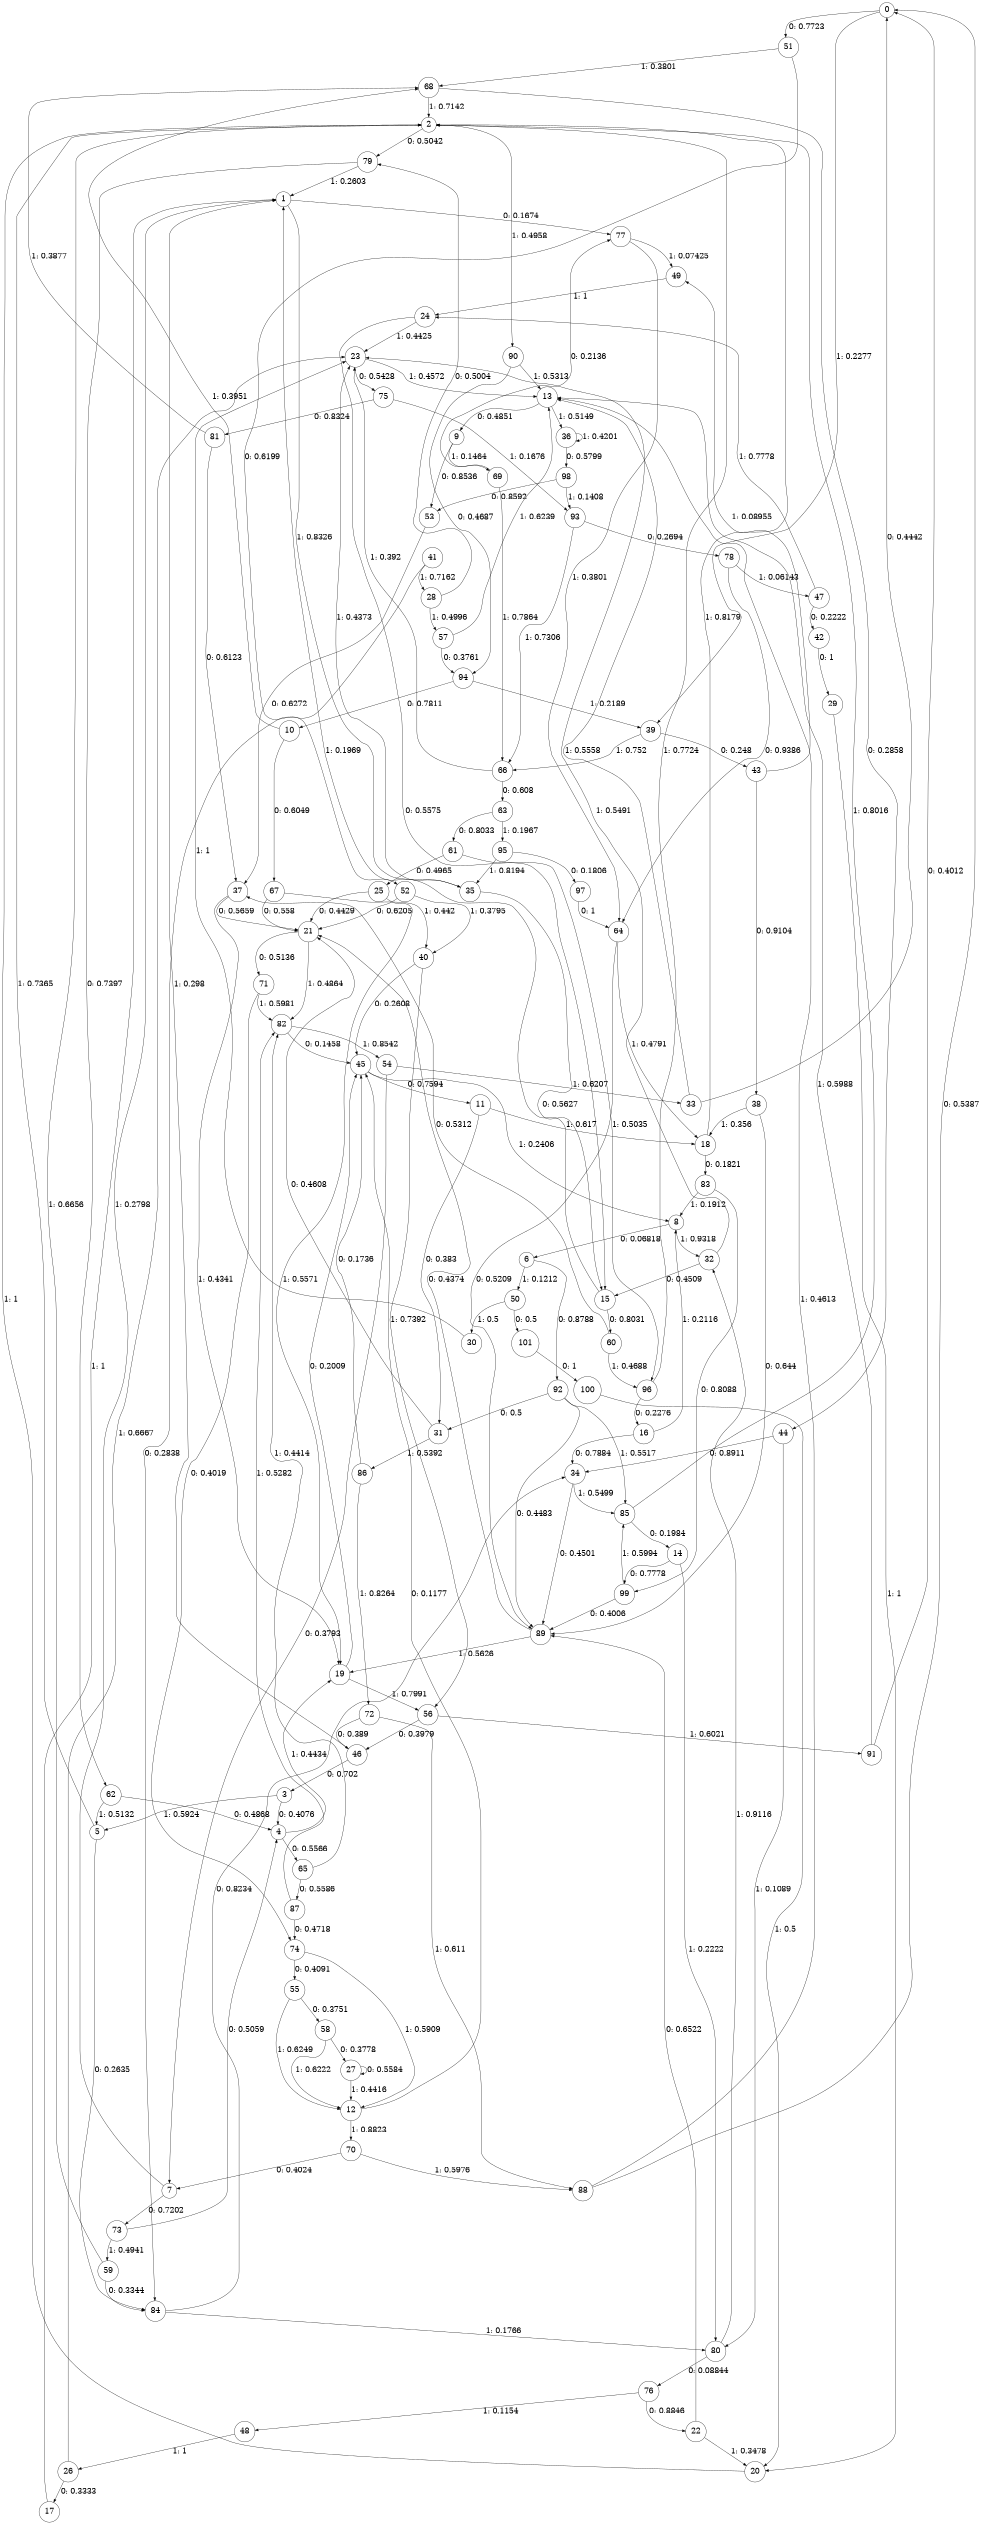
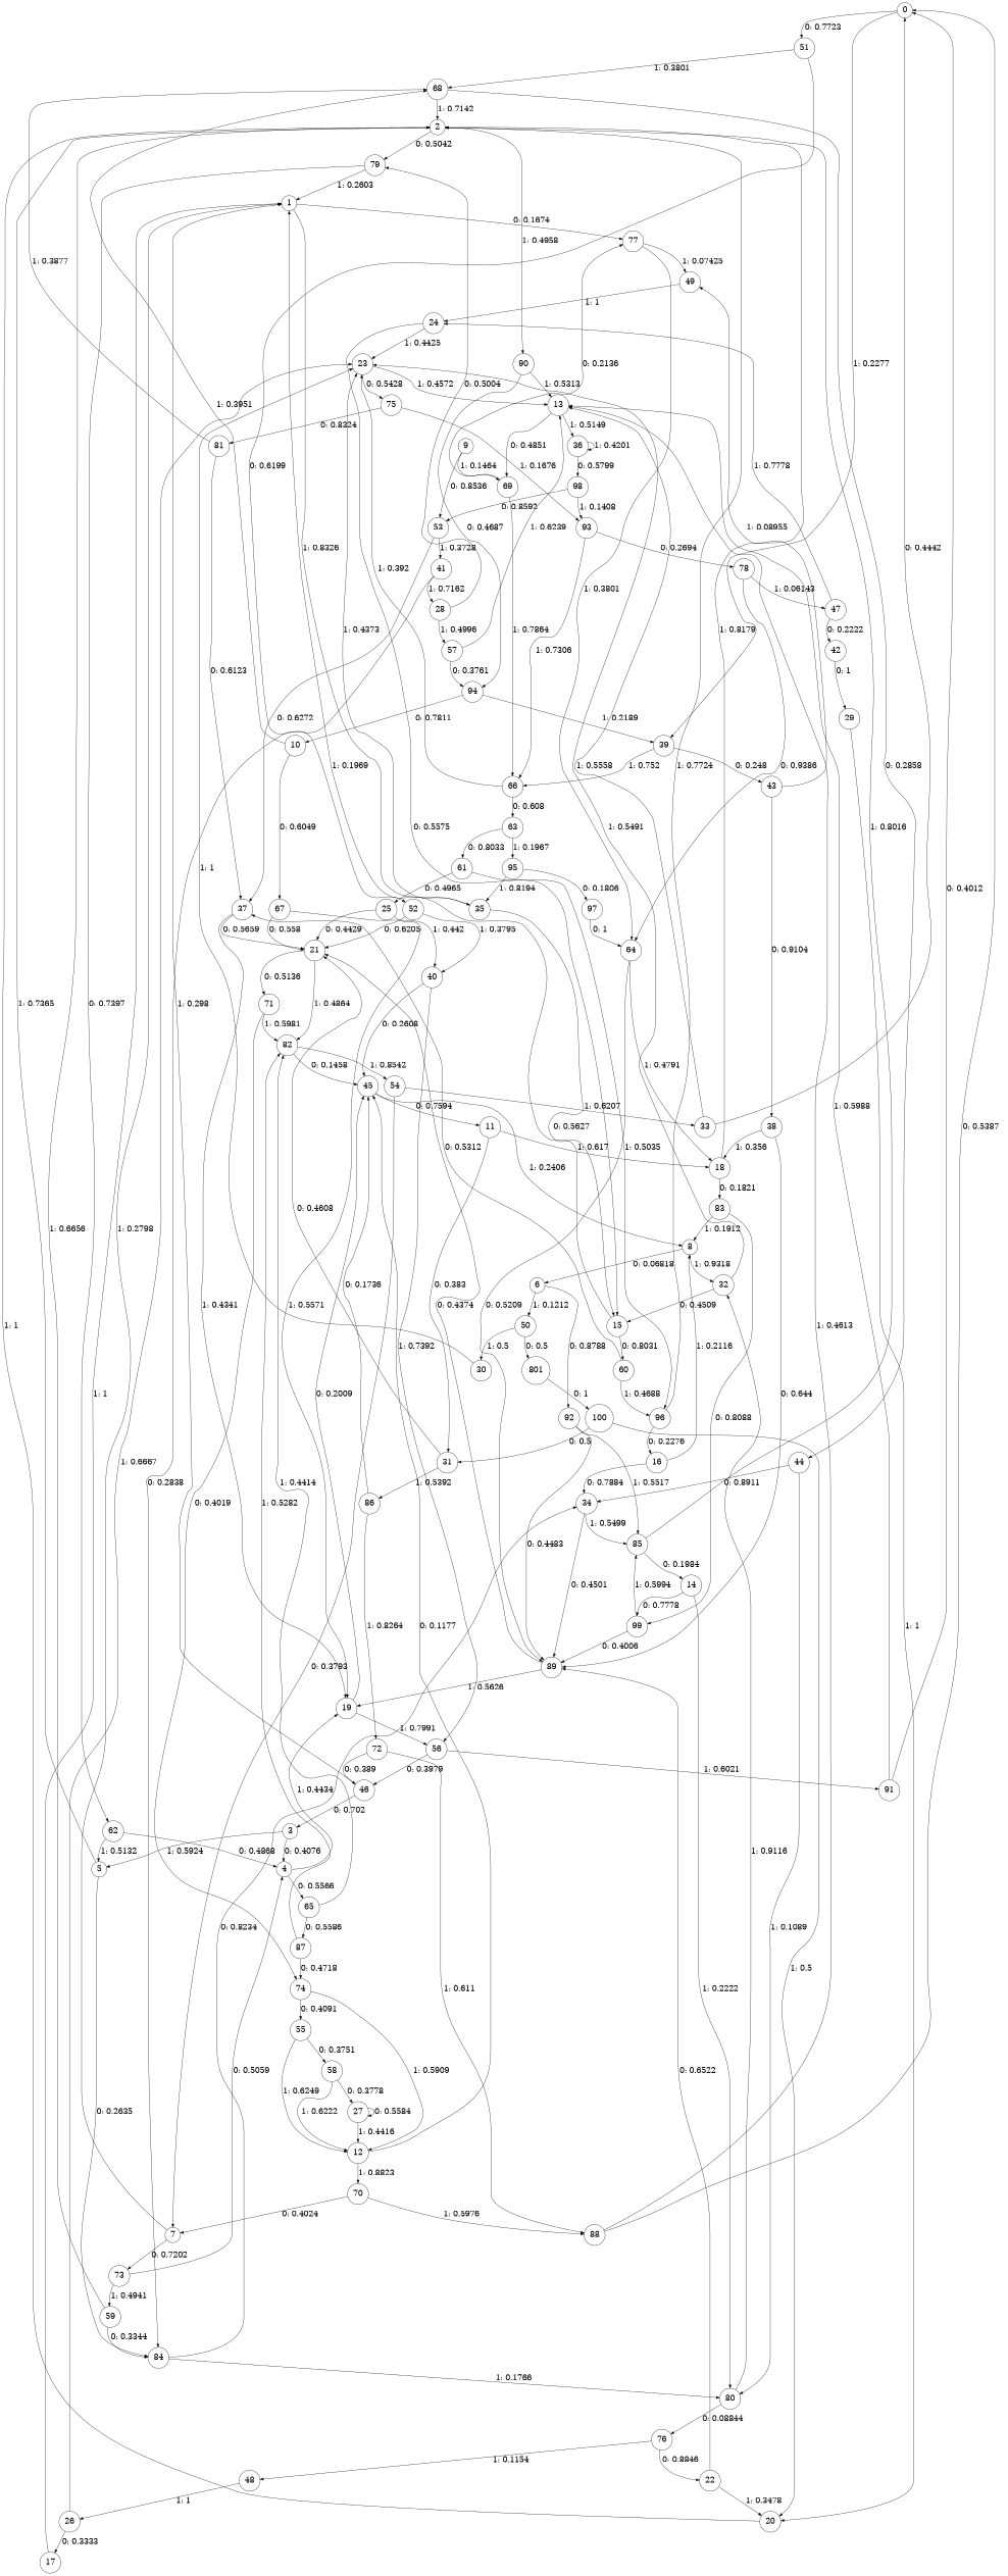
  digraph {
    node [fontsize=24 shape=circle]
    edge [fontsize=24]
    0
    51
    39
    68
    52
    43
    66
    2
    44
    21
    40
    49
    38
    23
    63
    1
    77
    35
    64
    15
    24
    89
    18
    60
    13
    75
    79
    90
    62
    94
    4
    5
    9
    36
    10
    3
    65
    19
    84
    82
    87
    45
    56
    80
    34
    54
    74
    8
    11
    46
    91
    32
    76
    85
    6
    92
    50
    30
-   101
+   101 [label=801]
    14
    100
    7
    73
    59
    53
    69
    37
    41
    28
    67
    71
    31
    86
    83
    72
    99
    12
    70
    88
    98
    93
    22
    48
    96
    16
    17
    20
    55
    33
    81
    78
    25
    26
    27
    57
    29
    61
    95
    42
    47
    58
    97
    0 -> 51 [label="0: 0.7723   "]
    0 -> 39 [label="1: 0.2277   "]
    51 -> 68 [label="1: 0.3801   "]
    51 -> 52 [label="0: 0.6199   "]
    39 -> 43 [label="0: 0.248    "]
    39 -> 66 [label="1: 0.752    "]
    68 -> 2 [label="1: 0.7142   "]
    68 -> 44 [label="0: 0.2858   "]
    52 -> 21 [label="0: 0.6205   "]
    52 -> 40 [label="1: 0.3795   "]
    43 -> 49 [label="1: 0.08955  "]
    43 -> 38 [label="0: 0.9104   "]
    66 -> 23 [label="1: 0.392    "]
    66 -> 63 [label="0: 0.608    "]
    2 -> 79 [label="0: 0.5042   "]
    2 -> 90 [label="1: 0.4958   "]
    44 -> 80 [label="1: 0.1089   "]
    44 -> 34 [label="0: 0.8911   "]
    21 -> 82 [label="1: 0.4864   "]
    21 -> 71 [label="0: 0.5136   "]
    40 -> 45 [label="0: 0.2608   "]
    40 -> 56 [label="1: 0.7392   "]
    49 -> 24 [label="1: 1        "]
    38 -> 89 [label="0: 0.644    "]
    38 -> 18 [label="1: 0.356    "]
    23 -> 13 [label="1: 0.4572   "]
    23 -> 75 [label="0: 0.5428   "]
    63 -> 61 [label="0: 0.8033   "]
    63 -> 95 [label="1: 0.1967   "]
    1 -> 77 [label="0: 0.1674   "]
    1 -> 35 [label="1: 0.8326   "]
    77 -> 49 [label="1: 0.07425  "]
    77 -> 64 [label="1: 0.3801   "]
    35 -> 23 [label="1: 0.4373   "]
    35 -> 15 [label="0: 0.5627   "]
    64 -> 89 [label="0: 0.5209   "]
    64 -> 18 [label="1: 0.4791   "]
    15 -> 1 [label="1: 0.1969   "]
    15 -> 60 [label="0: 0.8031   "]
    24 -> 23 [label="1: 0.4425   "]
    24 -> 15 [label="0: 0.5575   "]
    89 -> 21 [label="0: 0.4374   "]
    89 -> 19 [label="1: 0.5626   "]
    18 -> 2 [label="1: 0.8179   "]
    18 -> 83 [label="0: 0.1821   "]
    60 -> 37 [label="0: 0.5312   "]
    60 -> 96 [label="1: 0.4688   "]
-   13 -> 9 [label="0: 0.4851   "]
+   13 -> 69 [label="0: 0.4851   "]
    13 -> 36 [label="1: 0.5149   "]
    75 -> 93 [label="1: 0.1676   "]
    75 -> 81 [label="0: 0.8324   "]
    79 -> 1 [label="1: 0.2603   "]
    79 -> 62 [label="0: 0.7397   "]
    90 -> 13 [label="1: 0.5313   "]
    90 -> 94 [label="0: 0.4687   "]
    62 -> 4 [label="0: 0.4868   "]
    62 -> 5 [label="1: 0.5132   "]
    94 -> 39 [label="1: 0.2189   "]
    94 -> 10 [label="0: 0.7811   "]
    4 -> 65 [label="0: 0.5566   "]
    4 -> 19 [label="1: 0.4434   "]
    5 -> 2 [label="1: 0.7365   "]
    5 -> 84 [label="0: 0.2635   "]
    9 -> 53 [label="0: 0.8536   "]
    9 -> 69 [label="1: 0.1464   "]
    36 -> 36 [label="1: 0.4201   "]
    36 -> 98 [label="0: 0.5799   "]
    10 -> 68 [label="1: 0.3951   "]
    10 -> 67 [label="0: 0.6049   "]
    3 -> 4 [label="0: 0.4076   "]
    3 -> 5 [label="1: 0.5924   "]
    65 -> 82 [label="1: 0.4414   "]
    65 -> 87 [label="0: 0.5586   "]
    19 -> 45 [label="0: 0.2009   "]
    19 -> 56 [label="1: 0.7991   "]
    84 -> 80 [label="1: 0.1766   "]
    84 -> 34 [label="0: 0.8234   "]
    82 -> 45 [label="0: 0.1458   "]
    82 -> 54 [label="1: 0.8542   "]
    87 -> 82 [label="1: 0.5282   "]
    87 -> 74 [label="0: 0.4718   "]
    45 -> 8 [label="1: 0.2406   "]
    45 -> 11 [label="0: 0.7594   "]
    56 -> 46 [label="0: 0.3979   "]
    56 -> 91 [label="1: 0.6021   "]
    80 -> 32 [label="1: 0.9116   "]
    80 -> 76 [label="0: 0.08844  "]
    34 -> 89 [label="0: 0.4501   "]
    34 -> 85 [label="1: 0.5499   "]
    54 -> 7 [label="0: 0.3793   "]
    54 -> 33 [label="1: 0.6207   "]
    74 -> 12 [label="1: 0.5909   "]
    74 -> 55 [label="0: 0.4091   "]
    8 -> 32 [label="1: 0.9318   "]
    8 -> 6 [label="0: 0.06818  "]
    11 -> 18 [label="1: 0.617    "]
    11 -> 31 [label="0: 0.383    "]
    46 -> 1 [label="1: 0.298    "]
    46 -> 3 [label="0: 0.702    "]
    91 -> 0 [label="0: 0.4012   "]
    91 -> 13 [label="1: 0.5988   "]
    32 -> 23 [label="1: 0.5491   "]
    32 -> 15 [label="0: 0.4509   "]
    76 -> 22 [label="0: 0.8846   "]
    76 -> 48 [label="1: 0.1154   "]
    85 -> 2 [label="1: 0.8016   "]
    85 -> 14 [label="0: 0.1984   "]
    6 -> 92 [label="0: 0.8788   "]
    6 -> 50 [label="1: 0.1212   "]
    92 -> 89 [label="0: 0.4483   "]
    92 -> 85 [label="1: 0.5517   "]
    50 -> 30 [label="1: 0.5      "]
    50 -> 101 [label="0: 0.5      "]
    30 -> 23 [label="1: 1        "]
    101 -> 100 [label="0: 1        "]
    14 -> 80 [label="1: 0.2222   "]
    14 -> 99 [label="0: 0.7778   "]
-   92 -> 31 [label="0: 0.5      "]
+   100 -> 31 [label="0: 0.5      "]
    100 -> 20 [label="1: 0.5      "]
    7 -> 1 [label="1: 0.2798   "]
    7 -> 73 [label="0: 0.7202   "]
    73 -> 4 [label="0: 0.5059   "]
    73 -> 59 [label="1: 0.4941   "]
    59 -> 2 [label="1: 0.6656   "]
    59 -> 84 [label="0: 0.3344   "]
    53 -> 37 [label="0: 0.6272   "]
+   53 -> 41 [label="1: 0.3728   "]
    69 -> 66 [label="1: 0.7864   "]
    69 -> 77 [label="0: 0.2136   "]
    37 -> 21 [label="0: 0.5659   "]
    37 -> 19 [label="1: 0.4341   "]
    41 -> 84 [label="0: 0.2838   "]
    41 -> 28 [label="1: 0.7162   "]
    28 -> 79 [label="0: 0.5004   "]
    28 -> 57 [label="1: 0.4996   "]
    67 -> 21 [label="0: 0.558    "]
    67 -> 40 [label="1: 0.442    "]
    71 -> 82 [label="1: 0.5981   "]
    71 -> 74 [label="0: 0.4019   "]
    31 -> 21 [label="0: 0.4608   "]
    31 -> 86 [label="1: 0.5392   "]
    86 -> 45 [label="0: 0.1736   "]
    86 -> 72 [label="1: 0.8264   "]
    83 -> 8 [label="1: 0.1912   "]
    83 -> 99 [label="0: 0.8088   "]
    72 -> 46 [label="0: 0.389    "]
    72 -> 88 [label="1: 0.611    "]
    99 -> 89 [label="0: 0.4006   "]
    99 -> 85 [label="1: 0.5994   "]
    12 -> 45 [label="0: 0.1177   "]
    12 -> 70 [label="1: 0.8823   "]
    70 -> 7 [label="0: 0.4024   "]
    70 -> 88 [label="1: 0.5976   "]
    88 -> 0 [label="0: 0.5387   "]
    88 -> 13 [label="1: 0.4613   "]
    98 -> 53 [label="0: 0.8592   "]
    98 -> 93 [label="1: 0.1408   "]
    93 -> 66 [label="1: 0.7306   "]
    93 -> 78 [label="0: 0.2694   "]
    22 -> 89 [label="0: 0.6522   "]
    22 -> 20 [label="1: 0.3478   "]
    48 -> 26 [label="1: 1        "]
    96 -> 2 [label="1: 0.7724   "]
    96 -> 16 [label="0: 0.2276   "]
    16 -> 34 [label="0: 0.7884   "]
    16 -> 8 [label="1: 0.2116   "]
    17 -> 1 [label="1: 1        "]
    20 -> 2 [label="1: 1        "]
    55 -> 12 [label="1: 0.6249   "]
    55 -> 58 [label="0: 0.3751   "]
    33 -> 0 [label="0: 0.4442   "]
    33 -> 13 [label="1: 0.5558   "]
    81 -> 68 [label="1: 0.3877   "]
    81 -> 37 [label="0: 0.6123   "]
    78 -> 64 [label="0: 0.9386   "]
    78 -> 47 [label="1: 0.06143  "]
    25 -> 21 [label="0: 0.4429   "]
    25 -> 19 [label="1: 0.5571   "]
    26 -> 23 [label="1: 0.6667   "]
    26 -> 17 [label="0: 0.3333   "]
    27 -> 12 [label="1: 0.4416   "]
    27 -> 27 [label="0: 0.5584   "]
    57 -> 13 [label="1: 0.6239   "]
    57 -> 94 [label="0: 0.3761   "]
    29 -> 20 [label="1: 1        "]
    61 -> 96 [label="1: 0.5035   "]
    61 -> 25 [label="0: 0.4965   "]
    95 -> 35 [label="1: 0.8194   "]
    95 -> 97 [label="0: 0.1806   "]
    42 -> 29 [label="0: 1        "]
    47 -> 24 [label="1: 0.7778   "]
    47 -> 42 [label="0: 0.2222   "]
    58 -> 12 [label="1: 0.6222   "]
    58 -> 27 [label="0: 0.3778   "]
    97 -> 64 [label="0: 1        "]
  }
